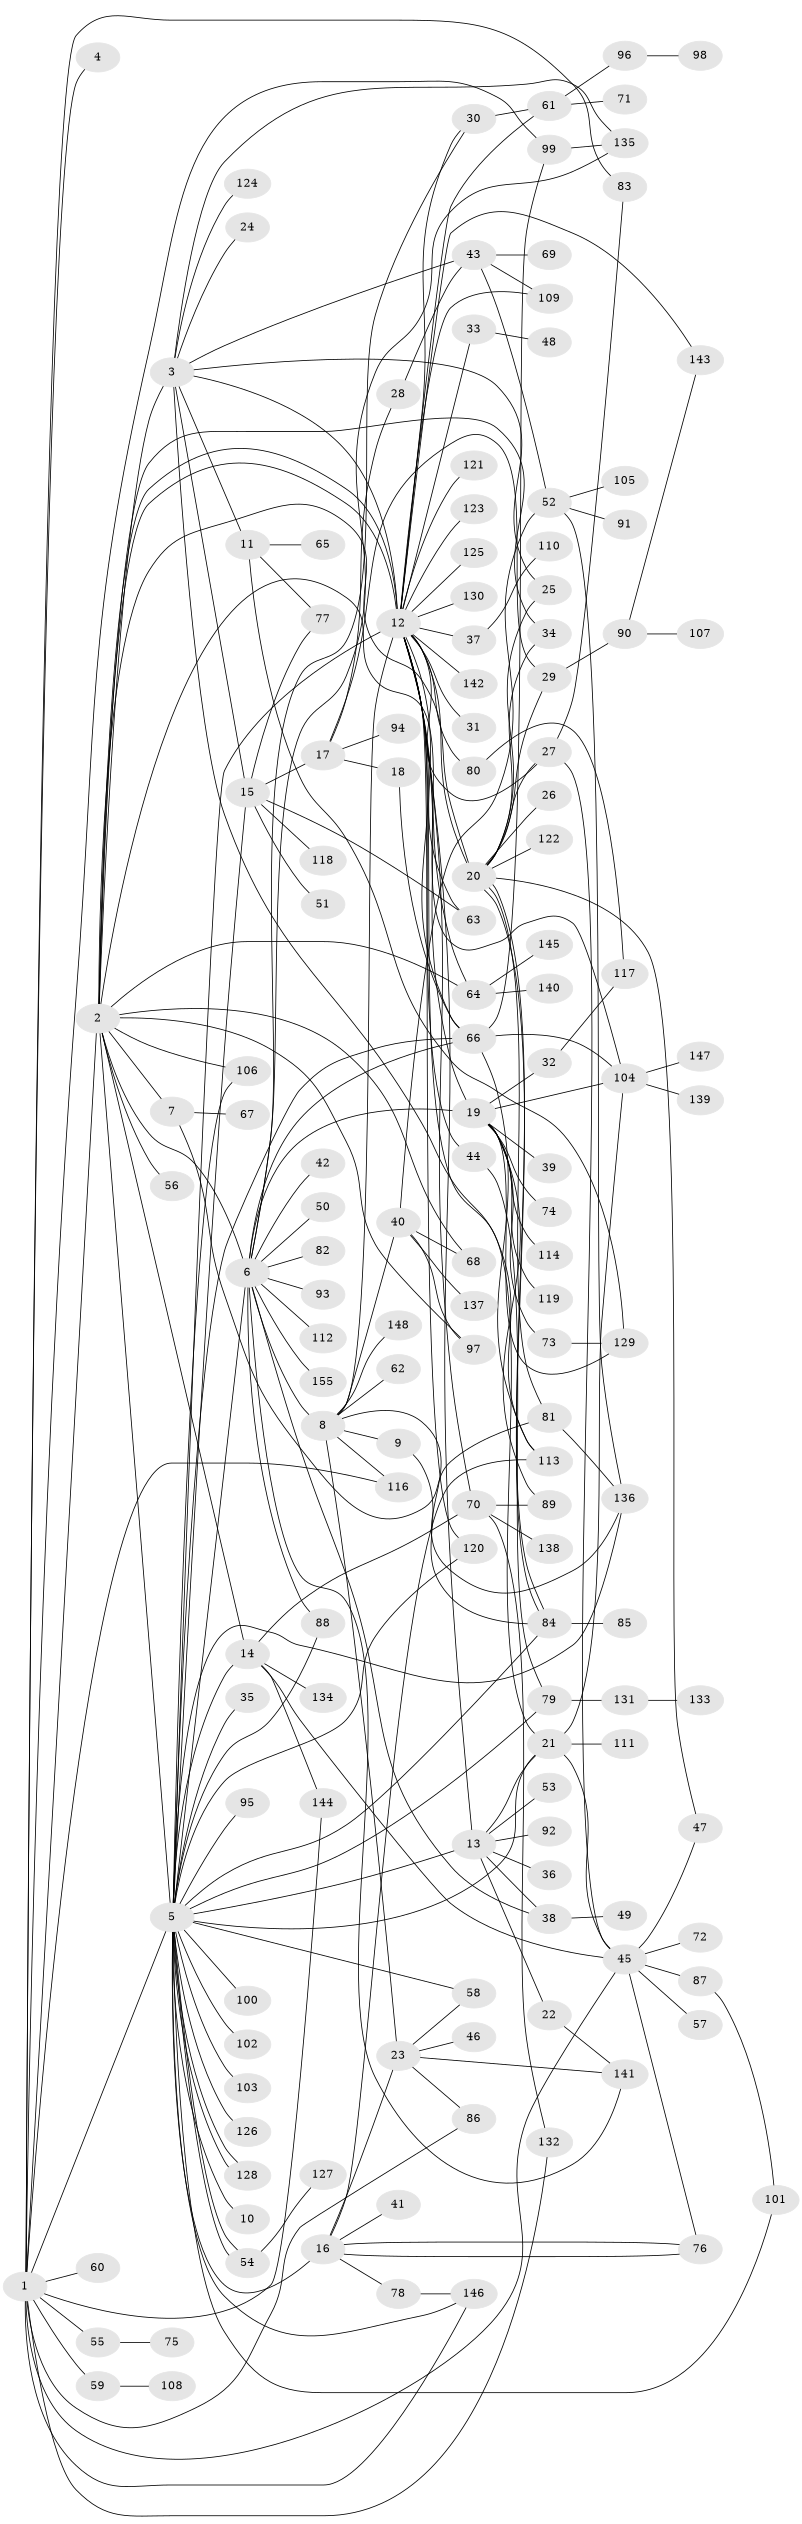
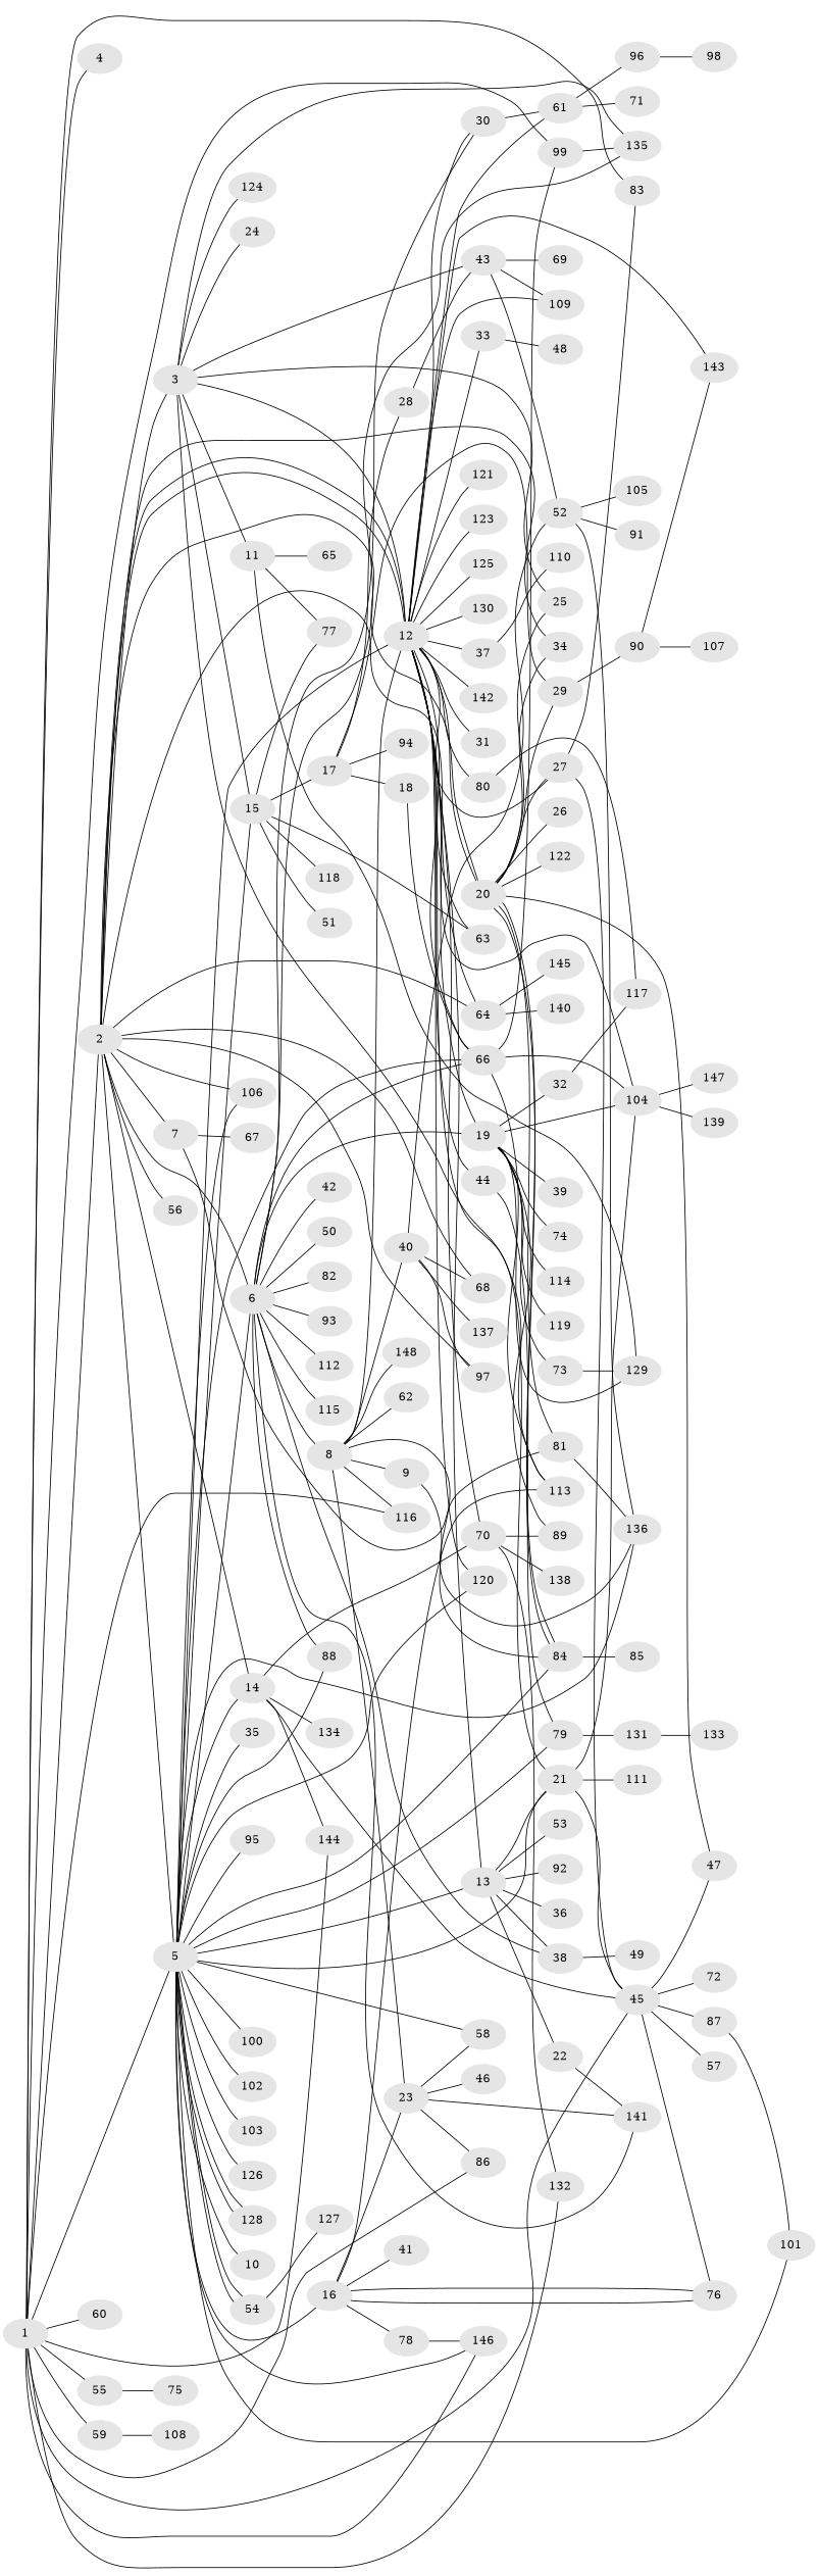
  graph {
    rankdir=LR
    node [color=gray90 style=filled]
    1
    2
    4
    5
    45
    55
    59
    60
    83
    86
    99
    116
    132
    144
    146
    3
    6
    7
    12
    14
    20
    34
    56
    64
    68
    97
    104
    106
    15
    10
    13
    16
    21
    35
    54
    58
    66
    79
    84
    88
    95
    100
    101
    102
    103
    120
    126
    128
    136
    76
    47
    57
    72
    87
    75
    108
    135
    11
    24
    25
    43
    113
    124
    8
    19
    30
    38
    42
    50
    82
    93
    112
-   115 [label=155]
+   115
    141
    67
    81
    27
    31
    33
    37
    44
    61
    63
    70
    80
    109
    121
    123
    125
    130
    142
    143
    134
    29
    26
    122
    140
    145
    139
    147
    65
    77
    129
    17
    51
    118
    52
    69
    22
    36
    53
    92
    23
    41
    78
    111
    127
    131
    85
    9
    40
    62
    148
    32
    39
    73
    74
    89
    114
    119
    49
    46
    137
    48
    110
    71
    96
    138
    117
    18
    28
    94
    90
    107
    91
    105
    98
    133
    1 -- 2
    1 -- 4
    1 -- 5
    1 -- 45
    1 -- 55
    1 -- 59
    1 -- 60
    1 -- 83
    1 -- 86
    1 -- 99
    1 -- 116
    1 -- 132
    1 -- 144
    1 -- 146
    2 -- 5
    2 -- 3
    2 -- 6
    2 -- 7
    2 -- 12
    2 -- 12
    2 -- 14
    2 -- 20
    2 -- 34
    2 -- 56
    2 -- 64
    2 -- 68
    2 -- 97
    2 -- 104
    2 -- 106
    5 -- 146
    5 -- 6
    5 -- 12
    5 -- 14
    5 -- 106
    5 -- 15
    5 -- 10
    5 -- 13
    5 -- 16
    5 -- 21
    5 -- 35
    5 -- 54
    5 -- 54
    5 -- 58
    5 -- 66
    5 -- 79
    5 -- 84
    5 -- 88
    5 -- 95
    5 -- 100
    5 -- 101
    5 -- 102
    5 -- 103
    5 -- 120
    5 -- 126
    5 -- 128
    5 -- 128
    5 -- 136
    45 -- 76
    45 -- 47
    45 -- 57
    45 -- 72
    45 -- 87
    55 -- 75
    59 -- 108
    99 -- 135
    3 -- 12
    3 -- 15
    3 -- 135
    3 -- 11
    3 -- 24
    3 -- 25
    3 -- 43
    3 -- 113
    3 -- 124
    6 -- 66
    6 -- 88
    6 -- 135
    6 -- 8
    6 -- 19
    6 -- 30
    6 -- 38
    6 -- 42
    6 -- 50
    6 -- 82
    6 -- 93
    6 -- 112
    6 -- 115
    6 -- 141
    7 -- 67
    7 -- 81
    12 -- 20
    12 -- 64
    12 -- 13
    12 -- 21
    12 -- 66
    12 -- 120
    12 -- 19
    12 -- 30
    12 -- 27
    12 -- 31
    12 -- 33
    12 -- 37
    12 -- 44
    12 -- 61
    12 -- 63
    12 -- 70
    12 -- 80
    12 -- 109
    12 -- 121
    12 -- 123
    12 -- 125
    12 -- 130
    12 -- 142
    12 -- 143
    14 -- 45
    14 -- 144
    14 -- 70
    14 -- 134
    20 -- 34
    20 -- 84
    20 -- 84
    20 -- 47
    20 -- 25
    20 -- 81
    20 -- 27
    20 -- 29
    20 -- 26
    20 -- 122
    64 -- 140
    64 -- 145
    104 -- 139
    104 -- 147
    15 -- 63
    15 -- 77
    15 -- 17
    15 -- 51
    15 -- 118
    13 -- 21
    13 -- 38
    13 -- 22
    13 -- 36
    13 -- 53
    13 -- 92
    16 -- 76
    16 -- 76
    16 -- 113
    16 -- 23
    16 -- 41
    16 -- 78
    21 -- 45
    21 -- 104
    21 -- 111
    54 -- 127
    66 -- 99
    66 -- 104
    66 -- 113
    79 -- 131
    84 -- 85
    87 -- 101
    11 -- 65
    11 -- 77
    11 -- 129
    43 -- 109
    43 -- 52
    43 -- 69
    8 -- 116
    8 -- 12
    8 -- 136
    8 -- 23
    8 -- 9
    8 -- 40
    8 -- 62
    8 -- 148
    19 -- 104
    19 -- 129
    19 -- 32
    19 -- 39
    19 -- 73
    19 -- 74
    19 -- 89
    19 -- 114
    19 -- 119
    30 -- 61
    38 -- 49
    81 -- 136
    27 -- 45
    27 -- 83
    33 -- 48
    37 -- 110
    44 -- 79
    61 -- 71
    61 -- 96
    70 -- 132
    70 -- 89
    70 -- 138
    80 -- 117
    29 -- 90
    17 -- 29
    17 -- 18
    17 -- 28
    17 -- 94
    52 -- 136
    52 -- 91
    52 -- 105
    22 -- 141
    23 -- 86
    23 -- 58
    23 -- 141
    23 -- 46
    78 -- 146
    131 -- 133
    9 -- 84
    40 -- 68
    40 -- 97
    40 -- 52
    40 -- 137
    32 -- 117
    73 -- 129
    96 -- 98
    18 -- 66
    28 -- 43
    90 -- 143
    90 -- 107
  }
